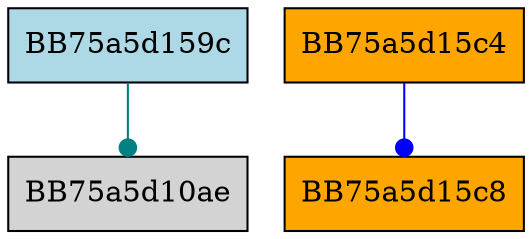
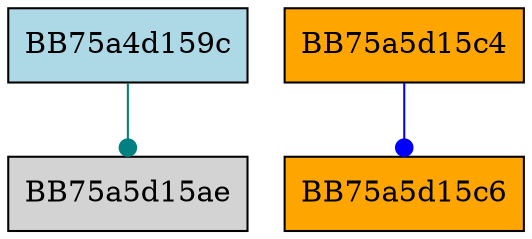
  digraph {
    splines=ortho
    node [fillcolor=orange shape=box style=filled]
    edge [arrowhead=dot]
-   BB75a5d159c [fillcolor=lightblue]
-   BB75a5d15ae [fillcolor=lightgrey label=BB75a5d10ae]
+   BB75a5d159c [fillcolor=lightblue label=BB75a4d159c]
+   BB75a5d15ae [fillcolor=lightgrey]
    BB75a5d15c4
-   BB75a5d15c6 [label=BB75a5d15c8]
+   BB75a5d15c6
    BB75a5d159c -> BB75a5d15ae [color=teal]
    BB75a5d15c4 -> BB75a5d15c6 [color=blue]
  }
